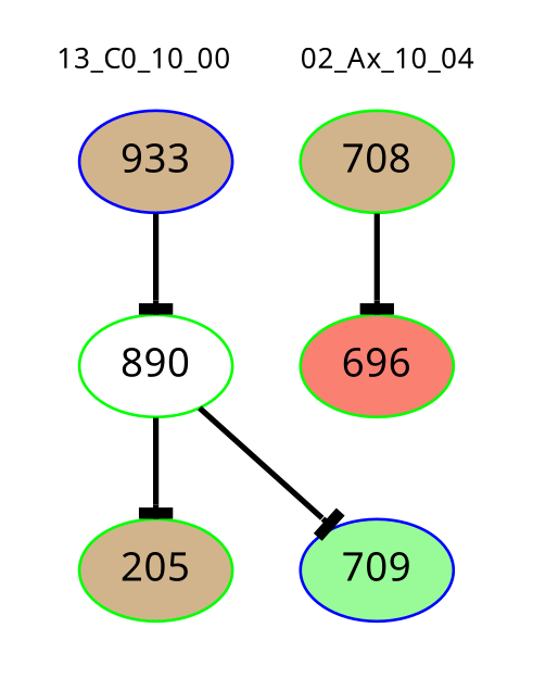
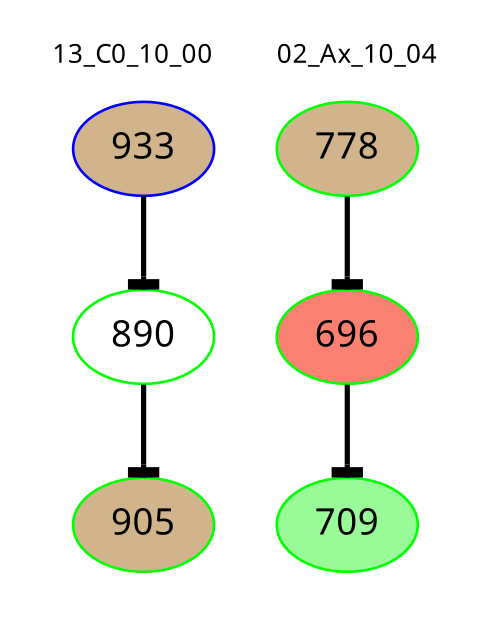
  digraph {
    fontname="Noto Sans"
    node [color=green fillcolor=tan fontname="Noto Sans" style=filled]
    edge [arrowhead=tee color=black fontname="Noto Sans" style=bold]
    n1 [fillcolor=salmon label=696]
-   n2 [color=blue fillcolor=palegreen label=709]
-   n3 [label=708]
+   n2 [fillcolor=palegreen label=709]
+   n3 [label=778]
    n4 [fillcolor=white label=890]
    n5 [color=blue label=933]
-   n6 [label=205]
+   n6 [label=905]
    subgraph cluster_1 {
      color=white
      fontsize=10
      label="02_Ax_10_04"
      n1
      n2
      n3
    }
    subgraph cluster_2 {
      color=white
      fontsize=10
      label="13_C0_10_00"
      n4
      n5
      n6
    }
-   n4 -> n2
+   n1 -> n2
    n3 -> n1
    n4 -> n6
    n5 -> n4
  }
